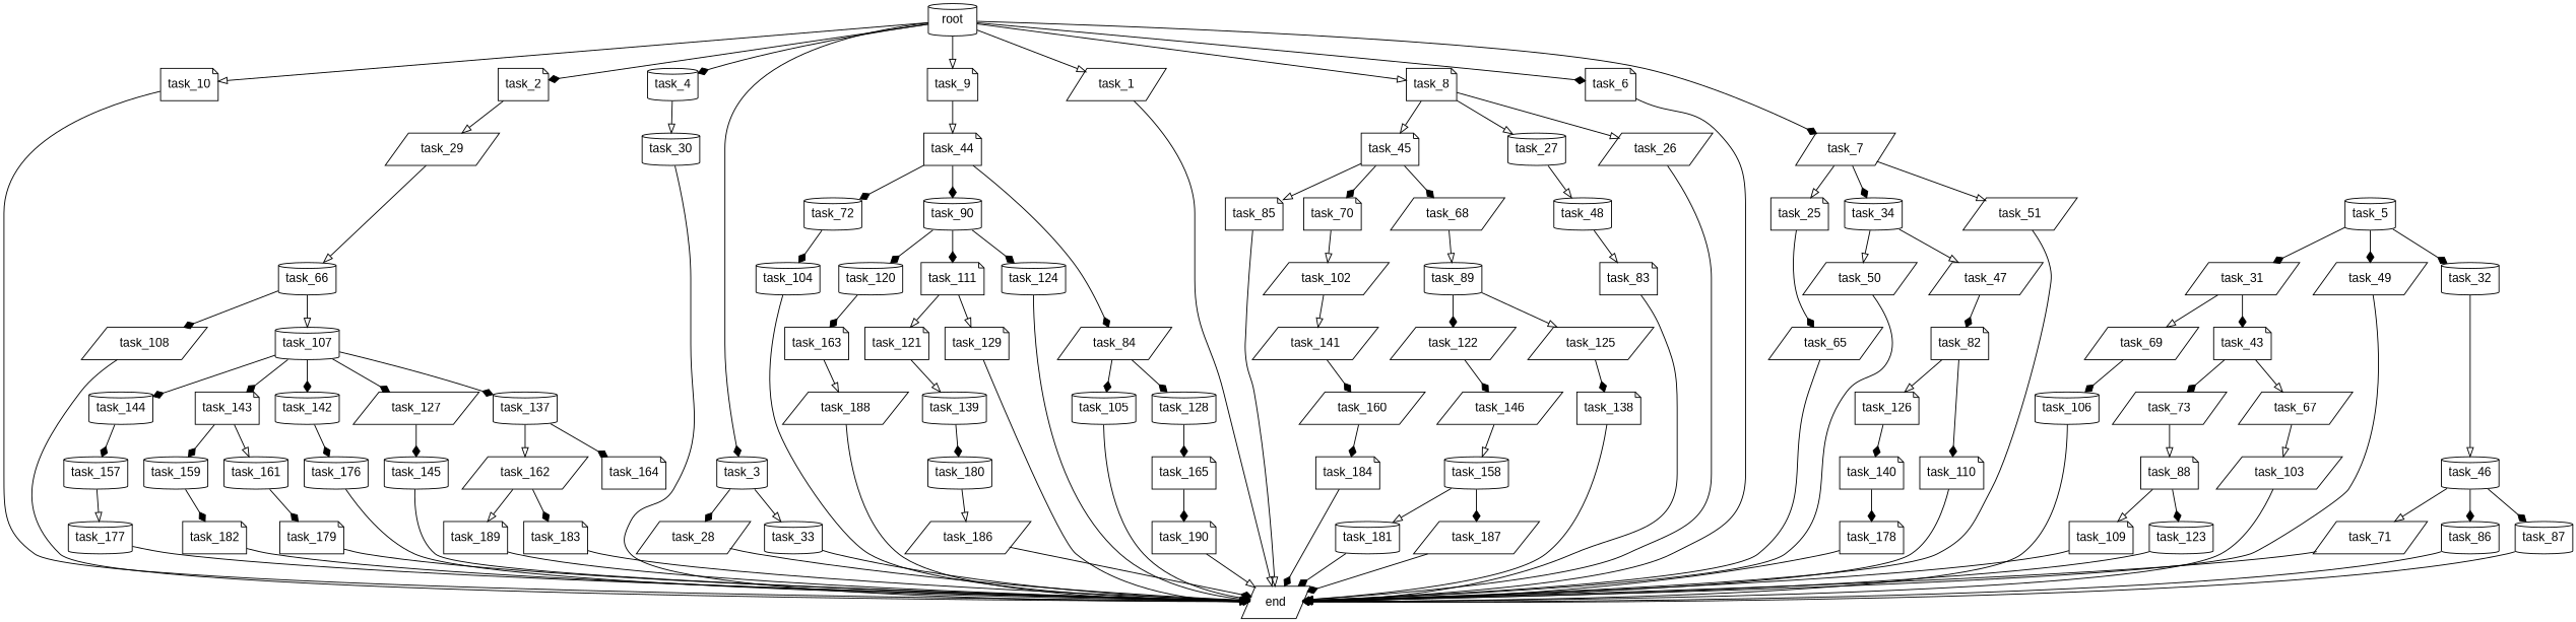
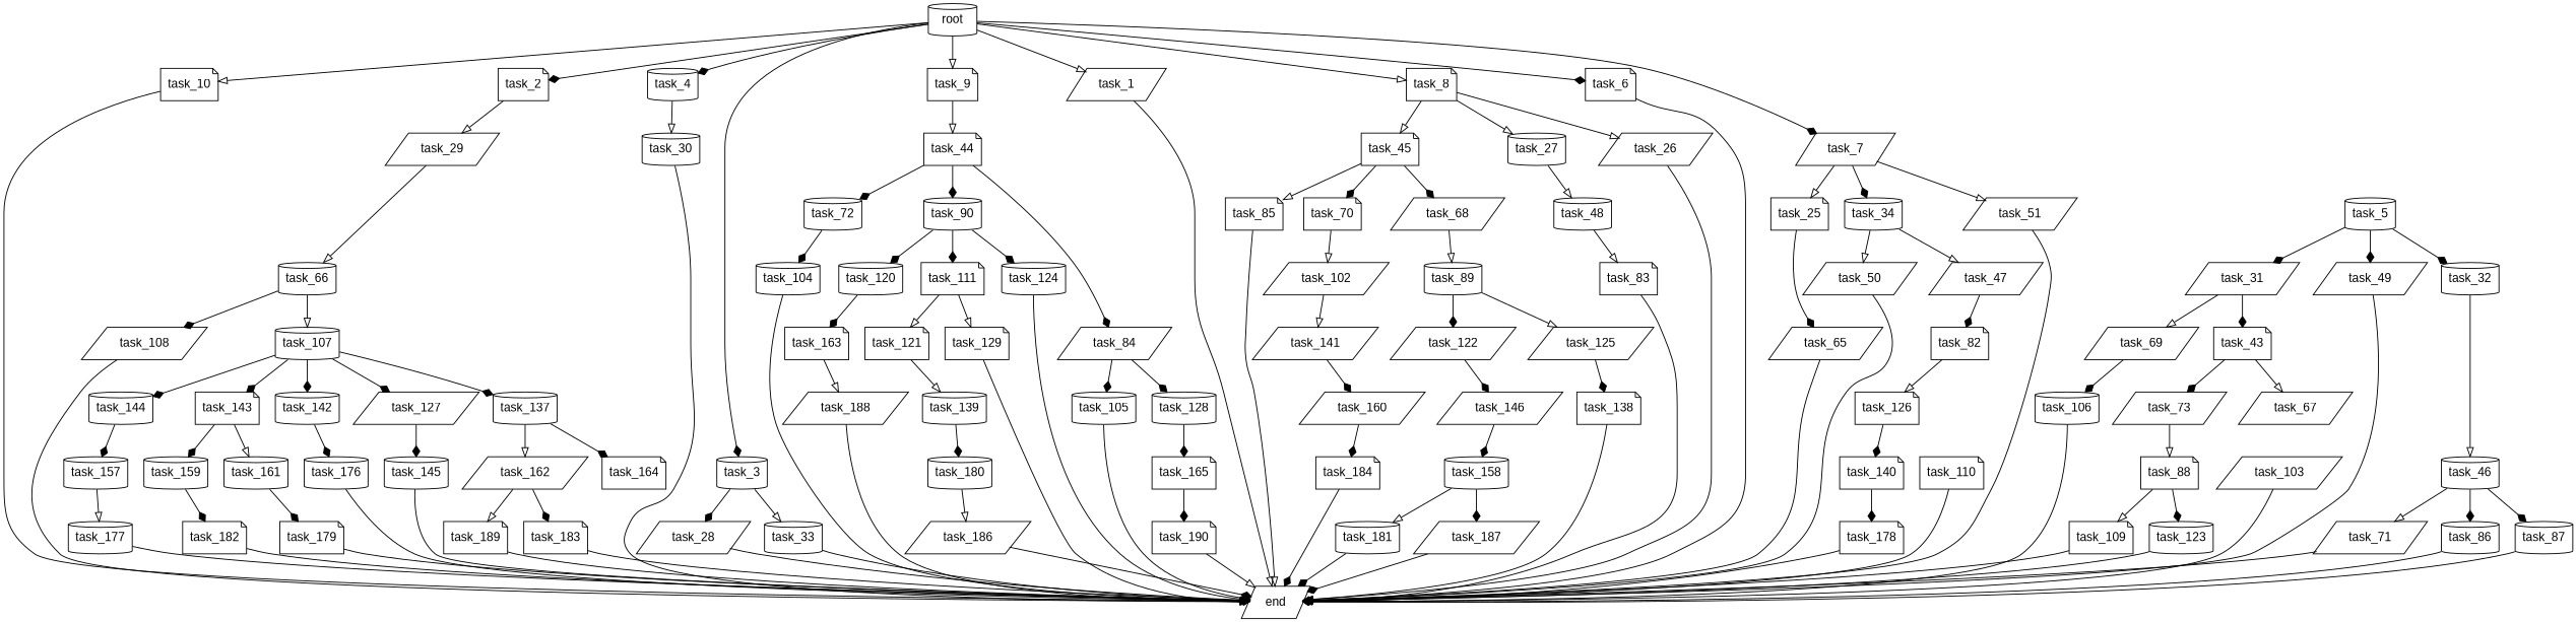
  digraph {
    fontname="Liberation Sans"
    node [fontname="Liberation Sans" shape=cylinder]
    edge [arrowhead=diamond fontname="Liberation Sans"]
    task_102 [shape=parallelogram]
    task_141 [shape=parallelogram]
    task_160 [shape=parallelogram]
    task_65 [shape=parallelogram]
    end [shape=parallelogram]
    task_176
    task_162 [shape=parallelogram]
    task_189 [shape=note]
    task_183 [shape=note]
    task_158
    task_181
    task_187 [shape=parallelogram]
    task_105
    task_72
    task_104
    task_182 [shape=note]
    task_45 [shape=note]
    task_85 [shape=note]
    task_70 [shape=note]
    task_68 [shape=parallelogram]
    task_89
    task_163 [shape=note]
    task_188 [shape=parallelogram]
    task_144
    task_157
    task_177
    task_71 [shape=parallelogram]
    task_46
    task_86
    task_87
    task_179 [shape=note]
    task_122 [shape=parallelogram]
    task_146 [shape=parallelogram]
    task_73 [shape=parallelogram]
    task_88 [shape=note]
    task_109 [shape=note]
    task_123
    task_82 [shape=note]
    task_126 [shape=note]
    task_110 [shape=note]
    task_140 [shape=note]
    task_10 [shape=note]
    task_139
    task_180
    task_186 [shape=parallelogram]
    task_28 [shape=parallelogram]
    task_50 [shape=parallelogram]
    task_31 [shape=parallelogram]
    task_69 [shape=parallelogram]
    task_43 [shape=note]
    task_106
    task_67 [shape=parallelogram]
    task_49 [shape=parallelogram]
    task_90
    task_120
    task_111 [shape=note]
    task_124
    task_121 [shape=note]
    task_129 [shape=note]
    task_178 [shape=note]
    task_25 [shape=note]
    task_190 [shape=note]
    task_164 [shape=note]
    task_159
    task_2 [shape=note]
    task_29 [shape=parallelogram]
    task_66
    task_108 [shape=parallelogram]
    task_30
    task_184 [shape=note]
    task_33
    task_4
    task_83 [shape=note]
    task_48
    task_27
    task_103 [shape=parallelogram]
    task_125 [shape=parallelogram]
    task_138 [shape=note]
    task_3
    task_9 [shape=note]
    task_44 [shape=note]
    task_84 [shape=parallelogram]
    task_32
    task_143 [shape=note]
    task_161
    task_34
    task_47 [shape=parallelogram]
    task_1 [shape=parallelogram]
    task_107
    task_142
    task_127 [shape=parallelogram]
    task_137
    task_145
    task_26 [shape=parallelogram]
    task_128
    task_5
    task_8 [shape=note]
    task_165 [shape=note]
    root
    task_6 [shape=note]
    task_7 [shape=parallelogram]
    task_51 [shape=parallelogram]
    task_102 -> task_141 [arrowhead=onormal]
    task_141 -> task_160
    task_160 -> task_184
    task_65 -> end
    task_176 -> end
    task_162 -> task_189 [arrowhead=onormal]
    task_162 -> task_183
    task_189 -> end [arrowhead=onormal]
    task_183 -> end
    task_158 -> task_181 [arrowhead=onormal]
    task_158 -> task_187
    task_181 -> end
    task_187 -> end
    task_105 -> end
    task_72 -> task_104
    task_104 -> end [arrowhead=onormal]
    task_182 -> end [arrowhead=onormal]
    task_45 -> task_85 [arrowhead=onormal]
    task_45 -> task_70
    task_45 -> task_68
    task_85 -> end [arrowhead=onormal]
    task_70 -> task_102 [arrowhead=onormal]
    task_68 -> task_89 [arrowhead=onormal]
    task_89 -> task_122
    task_89 -> task_125 [arrowhead=onormal]
    task_163 -> task_188 [arrowhead=onormal]
    task_188 -> end
    task_144 -> task_157
    task_157 -> task_177 [arrowhead=onormal]
    task_177 -> end
    task_71 -> end
    task_46 -> task_71 [arrowhead=onormal]
    task_46 -> task_86
    task_46 -> task_87
    task_86 -> end [arrowhead=onormal]
    task_87 -> end
    task_179 -> end
    task_122 -> task_146
-   task_146 -> task_158 [arrowhead=onormal]
+   task_146 -> task_158
    task_73 -> task_88 [arrowhead=onormal]
    task_88 -> task_109 [arrowhead=onormal]
    task_88 -> task_123
    task_109 -> end [arrowhead=onormal]
    task_123 -> end [arrowhead=onormal]
    task_82 -> task_126 [arrowhead=onormal]
-   task_82 -> task_110
    task_126 -> task_140
    task_110 -> end [arrowhead=onormal]
    task_140 -> task_178
    task_10 -> end
    task_139 -> task_180
    task_180 -> task_186 [arrowhead=onormal]
    task_186 -> end
    task_28 -> end [arrowhead=onormal]
    task_50 -> end [arrowhead=onormal]
    task_31 -> task_69 [arrowhead=onormal]
    task_31 -> task_43
    task_69 -> task_106
    task_43 -> task_73
    task_43 -> task_67 [arrowhead=onormal]
    task_106 -> end
-   task_67 -> task_103 [arrowhead=onormal]
    task_49 -> end
    task_90 -> task_120
    task_90 -> task_111
    task_90 -> task_124
    task_120 -> task_163
    task_111 -> task_121 [arrowhead=onormal]
    task_111 -> task_129 [arrowhead=onormal]
    task_124 -> end
    task_121 -> task_139 [arrowhead=onormal]
    task_129 -> end [arrowhead=onormal]
    task_178 -> end [arrowhead=onormal]
    task_25 -> task_65
    task_190 -> end [arrowhead=onormal]
    task_159 -> task_182
    task_2 -> task_29 [arrowhead=onormal]
    task_29 -> task_66 [arrowhead=onormal]
    task_66 -> task_108
    task_66 -> task_107 [arrowhead=onormal]
    task_108 -> end [arrowhead=onormal]
    task_30 -> end [arrowhead=onormal]
    task_184 -> end
    task_33 -> end
    task_4 -> task_30 [arrowhead=onormal]
    task_83 -> end
    task_48 -> task_83 [arrowhead=onormal]
    task_27 -> task_48 [arrowhead=onormal]
    task_103 -> end
    task_125 -> task_138
    task_138 -> end [arrowhead=onormal]
    task_3 -> task_28
    task_3 -> task_33 [arrowhead=onormal]
    task_9 -> task_44 [arrowhead=onormal]
    task_44 -> task_72
    task_44 -> task_90
    task_44 -> task_84
    task_84 -> task_105
    task_84 -> task_128
    task_32 -> task_46 [arrowhead=onormal]
    task_143 -> task_159
    task_143 -> task_161 [arrowhead=onormal]
    task_161 -> task_179
    task_34 -> task_50 [arrowhead=onormal]
    task_34 -> task_47 [arrowhead=onormal]
    task_47 -> task_82
    task_1 -> end [arrowhead=onormal]
    task_107 -> task_144
    task_107 -> task_143
    task_107 -> task_142
    task_107 -> task_127
    task_107 -> task_137
    task_142 -> task_176
    task_127 -> task_145
    task_137 -> task_162 [arrowhead=onormal]
    task_137 -> task_164
    task_145 -> end
    task_26 -> end [arrowhead=onormal]
    task_128 -> task_165
    task_5 -> task_31
    task_5 -> task_49
    task_5 -> task_32
    task_8 -> task_45 [arrowhead=onormal]
    task_8 -> task_27 [arrowhead=onormal]
    task_8 -> task_26 [arrowhead=onormal]
    task_165 -> task_190
    root -> task_10 [arrowhead=onormal]
    root -> task_2
    root -> task_4
    root -> task_3
    root -> task_9 [arrowhead=onormal]
    root -> task_1 [arrowhead=onormal]
    root -> task_8 [arrowhead=onormal]
    root -> task_6
    root -> task_7
    task_6 -> end
    task_7 -> task_25 [arrowhead=onormal]
    task_7 -> task_34
    task_7 -> task_51 [arrowhead=onormal]
    task_51 -> end [arrowhead=onormal]
  }
